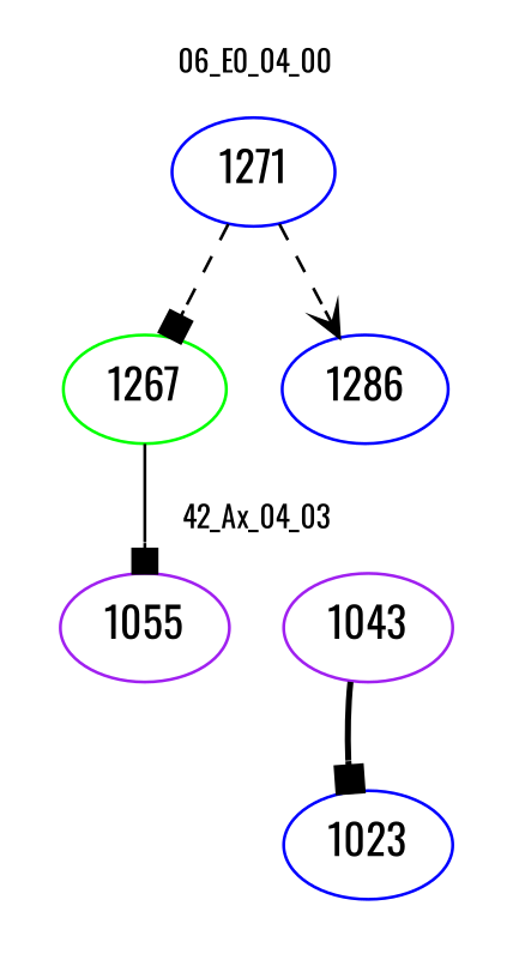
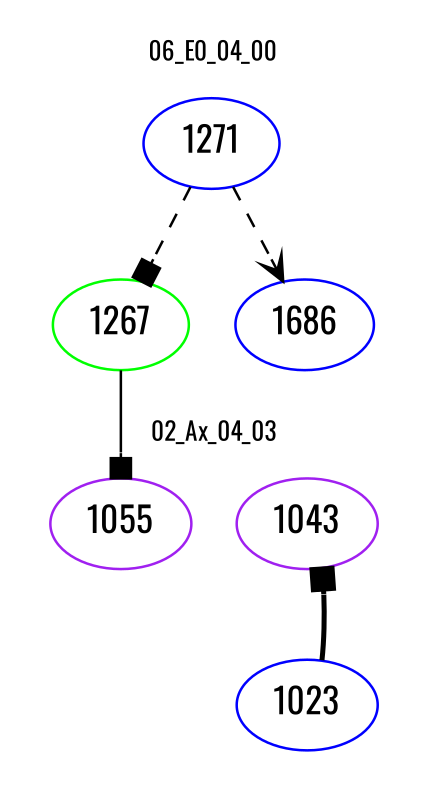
  digraph {
    fontname=Oswald
    node [color=blue fontname=Oswald]
    edge [arrowhead=box color=black fontname=Oswald style=dashed]
    n1 [color=purple label=1043]
    n2 [label=1023]
    n3 [color=purple label=1055]
    n4 [label=1271]
    n5 [color=green label=1267]
-   n6 [label=1286]
+   n6 [label=1686]
    subgraph cluster_1 {
      color=white
      fontsize=10
-     label="42_Ax_04_03"
+     label="02_Ax_04_03"
      n1
      n2
      n3
    }
    subgraph cluster_2 {
      color=white
      fontsize=10
      label="06_E0_04_00"
      n4
      n5
      n6
    }
-   n1 -> n2 [style=bold]
+   n2 -> n1 [style=bold]
    n4 -> n5
    n4 -> n6 [arrowhead=vee]
    n5 -> n3 [style=solid]
  }
